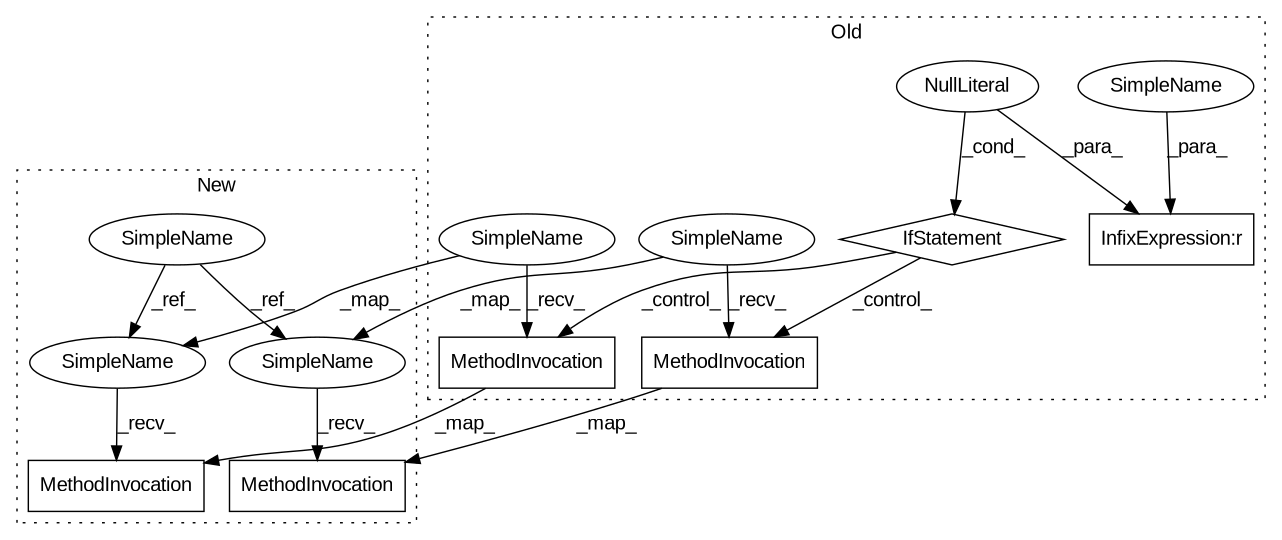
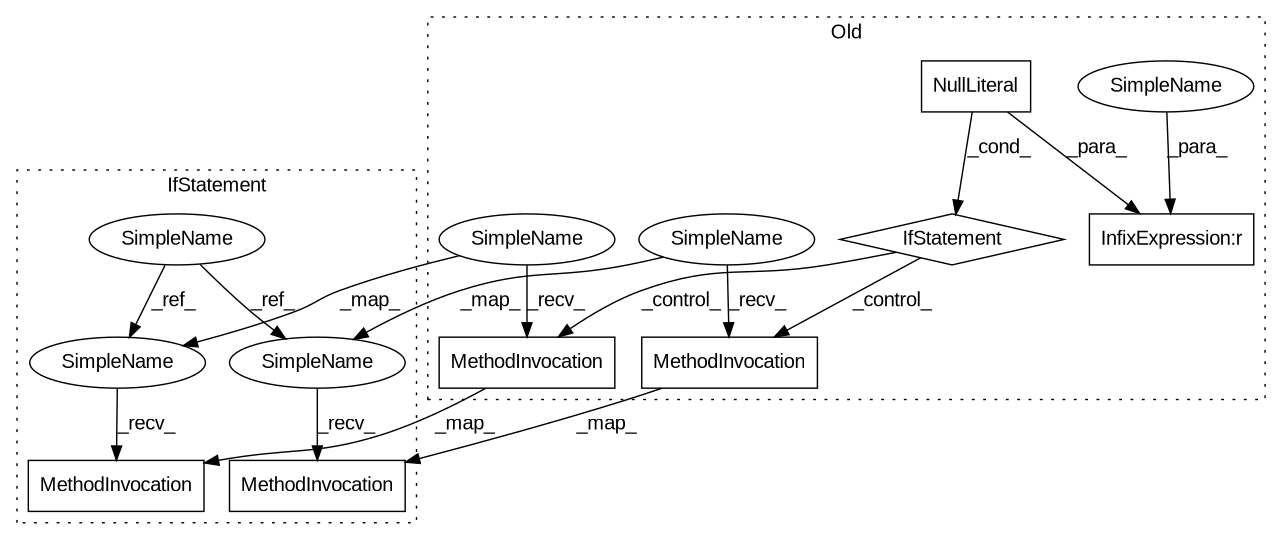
  digraph {
    fontname="Liberation Sans"
    node [a=42 fontname="Liberation Sans" l="12,1" shape=ellipse]
    edge [fontname="Liberation Sans"]
    n1 [a=25 l="4,2" label=IfStatement s="10533,10555" shape=diamond]
    n2 [a=32 label=MethodInvocation s="10640,10684" shape=box]
    n3 [a=32 label=MethodInvocation s="10710,10752" shape=box]
-   n4 [a=33 l=4 label=NullLiteral s=10551]
+   n4 [a=33 l=4 label=NullLiteral s=10551 shape=box]
    n5 [l=10 label=SimpleName s=10537]
    n6 [l=10 label=SimpleName s=10699]
    n7 [l=10 label=SimpleName s=10629]
    n8 [a=27 l=4 label="InfixExpression:r" s=10547 shape=box]
    n9 [a=32 label=MethodInvocation s="11996,12040" shape=box]
    n10 [a=32 label=MethodInvocation s="12053,12095" shape=box]
    n11 [l=1 label=SimpleName s=12051]
    n12 [l=1 label=SimpleName s=11994]
    n13 [l=1 label=SimpleName s=11949]
    subgraph cluster_1 {
      label=Old
      style=dotted
      n1
      n2
      n3
      n4
      n5
      n6
      n7
      n8
    }
    subgraph cluster_2 {
-     label=New
+     label=IfStatement
      style=dotted
      n9
      n10
      n11
      n12
      n13
    }
    n1 -> n2 [label=_control_]
    n1 -> n3 [label=_control_]
    n2 -> n9 [label=_map_]
    n3 -> n10 [label=_map_]
    n4 -> n1 [label=_cond_]
    n4 -> n8 [label=_para_]
    n5 -> n8 [label=_para_]
    n6 -> n3 [label=_recv_]
    n6 -> n11 [label=_map_]
    n7 -> n2 [label=_recv_]
    n7 -> n12 [label=_map_]
    n11 -> n10 [label=_recv_]
    n12 -> n9 [label=_recv_]
    n13 -> n11 [label=_ref_]
    n13 -> n12 [label=_ref_]
  }
